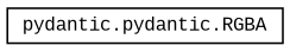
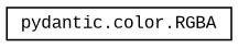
  digraph {
    rankdir=LR
    fontname="Liberation Mono"
-   n1 [color=black fillcolor=white fontname="Liberation Mono" fontsize=10 height=0.2 label="pydantic.pydantic.RGBA" shape=record style=filled width=0.4]
+   n1 [color=black fillcolor=white fontname="Liberation Mono" fontsize=10 height=0.2 label="pydantic.color.RGBA" shape=record style=filled width=0.4]
  }
